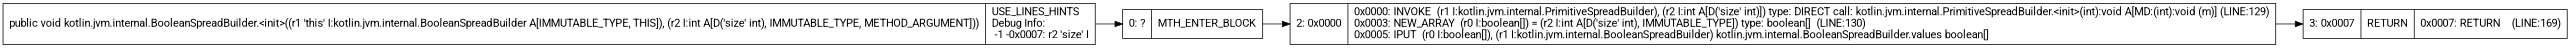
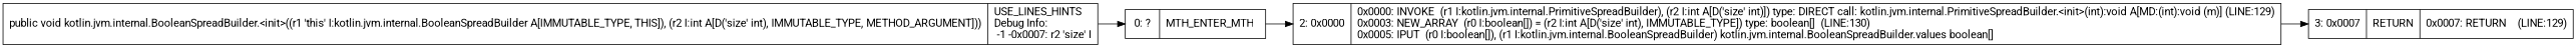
  digraph {
    fontname=Roboto
    rankdir=LR
    node [fontname=Roboto shape=record]
    edge [fontname=Roboto]
-   n1 [label="{0\:\ ?|MTH_ENTER_BLOCK\l}"]
+   n1 [label="{0\:\ ?|MTH_ENTER_MTH\l}"]
    n2 [label="{2\:\ 0x0000|0x0000: INVOKE  (r1 I:kotlin.jvm.internal.PrimitiveSpreadBuilder), (r2 I:int A[D('size' int)]) type: DIRECT call: kotlin.jvm.internal.PrimitiveSpreadBuilder.\<init\>(int):void A[MD:(int):void (m)] (LINE:129)\l0x0003: NEW_ARRAY  (r0 I:boolean[]) = (r2 I:int A[D('size' int), IMMUTABLE_TYPE]) type: boolean[]  (LINE:130)\l0x0005: IPUT  (r0 I:boolean[]), (r1 I:kotlin.jvm.internal.BooleanSpreadBuilder) kotlin.jvm.internal.BooleanSpreadBuilder.values boolean[] \l}"]
-   n3 [label="{3\:\ 0x0007|RETURN\l|0x0007: RETURN    (LINE:169)\l}"]
+   n3 [label="{3\:\ 0x0007|RETURN\l|0x0007: RETURN    (LINE:129)\l}"]
    n4 [label="{public void kotlin.jvm.internal.BooleanSpreadBuilder.\<init\>((r1 'this' I:kotlin.jvm.internal.BooleanSpreadBuilder A[IMMUTABLE_TYPE, THIS]), (r2 I:int A[D('size' int), IMMUTABLE_TYPE, METHOD_ARGUMENT]))  | USE_LINES_HINTS\lDebug Info:\l  \-1 \-0x0007: r2 'size' I\l}"]
    n1 -> n2
    n2 -> n3
    n4 -> n1
  }
